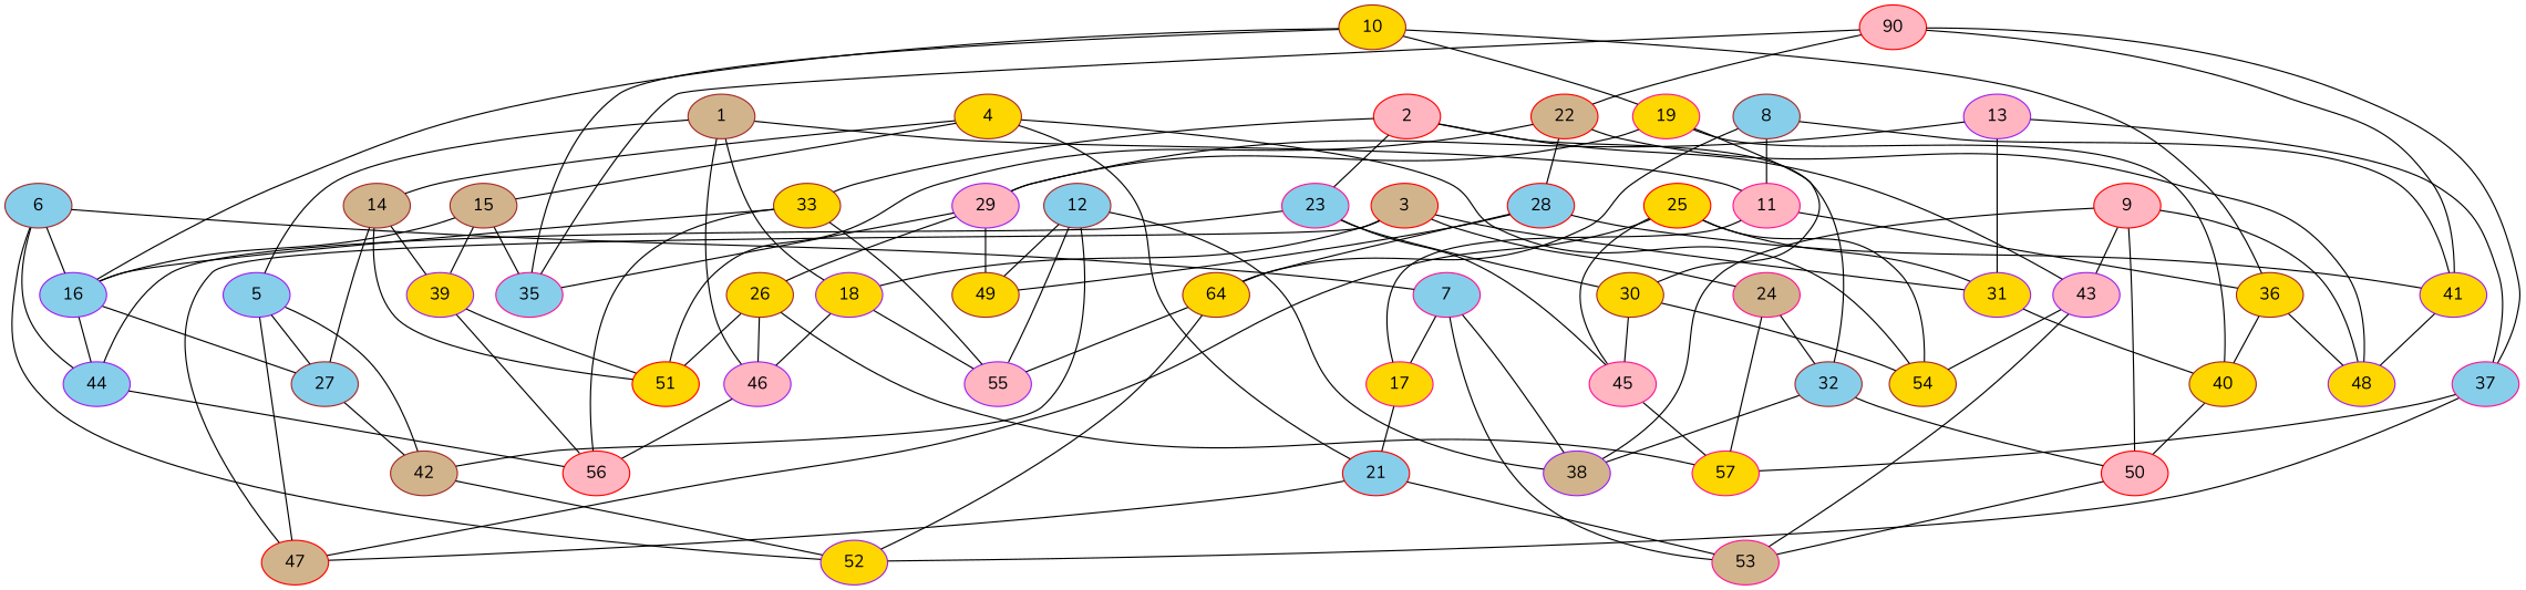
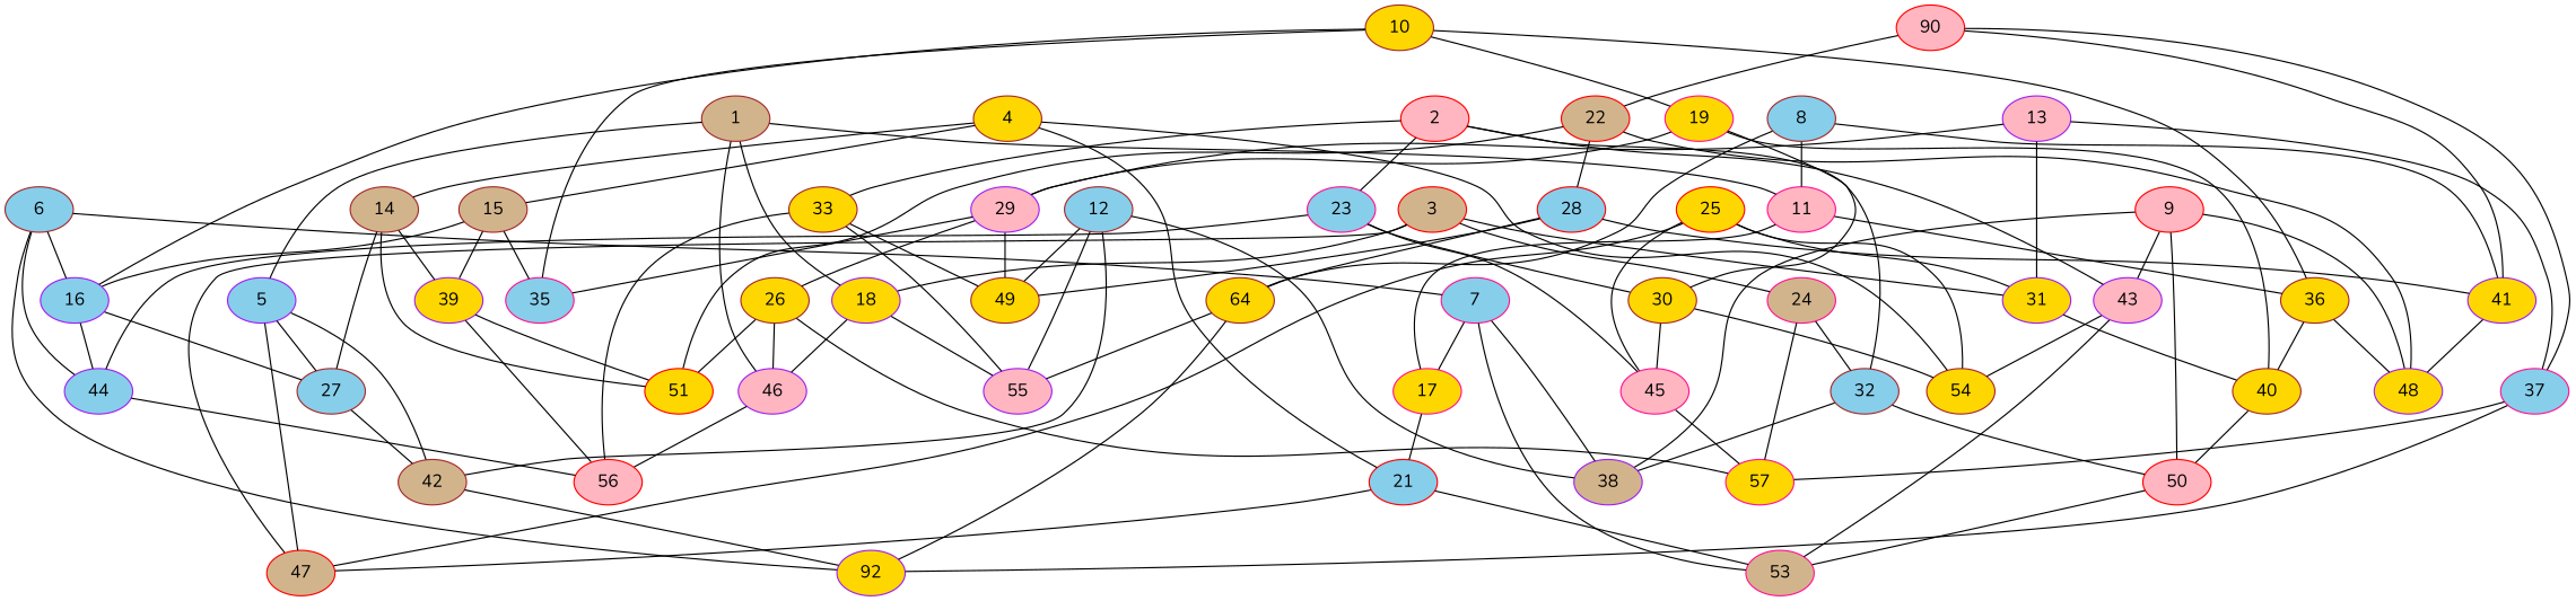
  graph {
    fontname=Nunito
    node [color=brown fillcolor=gold fontname=Nunito style=filled]
    edge [fontname=Nunito]
    1 [fillcolor=tan]
    5 [color=purple fillcolor=skyblue]
    11 [color=deeppink fillcolor=lightpink]
    18 [color=purple]
    46 [color=purple fillcolor=lightpink]
    47 [color=red fillcolor=tan]
    27 [fillcolor=skyblue]
    42 [fillcolor=tan]
    17 [color=deeppink]
    36
    55 [color=purple fillcolor=lightpink]
    56 [color=red fillcolor=lightpink]
    2 [color=red fillcolor=lightpink]
    23 [color=deeppink fillcolor=skyblue]
    32 [fillcolor=skyblue]
    33
    43 [color=purple fillcolor=lightpink]
    44 [color=purple fillcolor=skyblue]
    30
    45 [color=deeppink fillcolor=lightpink]
    38 [color=purple fillcolor=tan]
    50 [color=red fillcolor=lightpink]
    49
    54
    53 [color=deeppink fillcolor=tan]
    3 [color=red fillcolor=tan]
    24 [color=deeppink fillcolor=tan]
    31 [color=purple]
    57 [color=deeppink]
    40
    14 [fillcolor=tan]
    4
    15 [fillcolor=tan]
    21 [color=red fillcolor=skyblue]
    39 [color=purple]
    51 [color=red]
    16 [color=purple fillcolor=skyblue]
    35 [color=deeppink fillcolor=skyblue]
-   52 [color=purple]
+   52 [color=purple label=92]
    6 [fillcolor=skyblue]
    7 [color=deeppink fillcolor=skyblue]
    8 [fillcolor=skyblue]
    n43 [label=64]
    41 [color=purple]
    48 [color=purple]
    9 [color=red fillcolor=lightpink]
    10
    19 [color=deeppink]
    29 [color=purple fillcolor=lightpink]
    12 [fillcolor=skyblue]
    13 [color=purple fillcolor=lightpink]
    37 [color=deeppink fillcolor=skyblue]
    26
    n54 [color=red fillcolor=lightpink label=90]
    22 [color=red fillcolor=tan]
    28 [color=red fillcolor=skyblue]
    25 [color=red]
    1 -- 5
    1 -- 11
    1 -- 18
    1 -- 46
    5 -- 47
    5 -- 27
    5 -- 42
    11 -- 17
    11 -- 36
    18 -- 46
    18 -- 55
    46 -- 56
    27 -- 42
    42 -- 52
    17 -- 21
    36 -- 40
    36 -- 48
    2 -- 23
    2 -- 32
    2 -- 33
    2 -- 43
    23 -- 44
    23 -- 30
    23 -- 45
    32 -- 38
    32 -- 50
    33 -- 55
    33 -- 56
-   33 -- 16
+   33 -- 49
    43 -- 54
    43 -- 53
    44 -- 56
    30 -- 45
    30 -- 54
    45 -- 57
    50 -- 53
    3 -- 18
    3 -- 47
    3 -- 24
    3 -- 31
    24 -- 32
    24 -- 57
    31 -- 40
    40 -- 50
    14 -- 27
    14 -- 39
    14 -- 51
    4 -- 54
    4 -- 14
    4 -- 15
    4 -- 21
    15 -- 39
    15 -- 16
    15 -- 35
    21 -- 47
    21 -- 53
    39 -- 56
    39 -- 51
    16 -- 27
    16 -- 44
    6 -- 44
    6 -- 16
    6 -- 52
    6 -- 7
    7 -- 17
    7 -- 38
    7 -- 53
    8 -- 11
    8 -- n43
    8 -- 41
    n43 -- 55
    n43 -- 52
    41 -- 48
    9 -- 43
    9 -- 38
    9 -- 50
    9 -- 48
    10 -- 36
    10 -- 16
    10 -- 35
    10 -- 19
    19 -- 30
    19 -- 40
    19 -- 29
    29 -- 49
    29 -- 35
    29 -- 26
    12 -- 42
    12 -- 55
    12 -- 38
    12 -- 49
    13 -- 31
    13 -- 29
    13 -- 37
    37 -- 57
    37 -- 52
    26 -- 46
    26 -- 57
    26 -- 51
-   n54 -- 35
    n54 -- 41
    n54 -- 37
    n54 -- 22
    22 -- 51
    22 -- 48
    22 -- 28
    28 -- 49
    28 -- n43
    28 -- 41
    25 -- 47
    25 -- 45
    25 -- 54
    25 -- 31
  }
